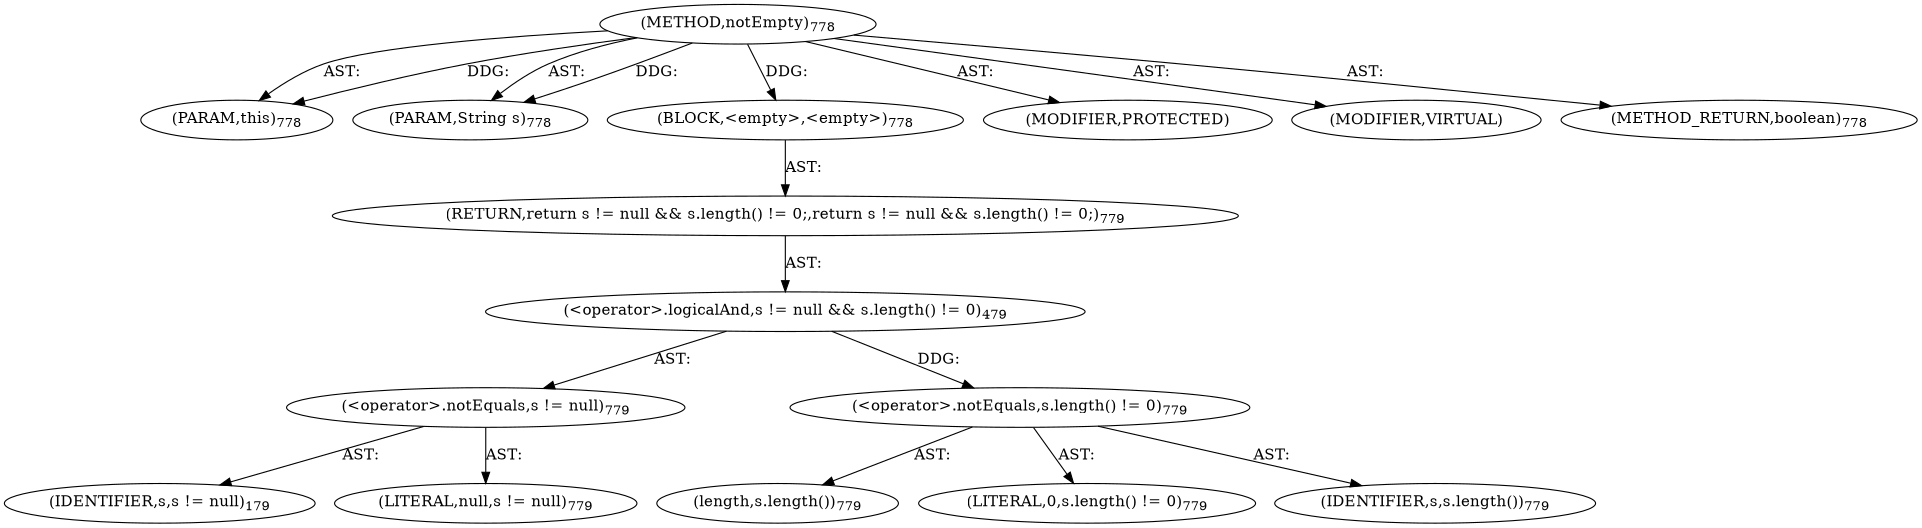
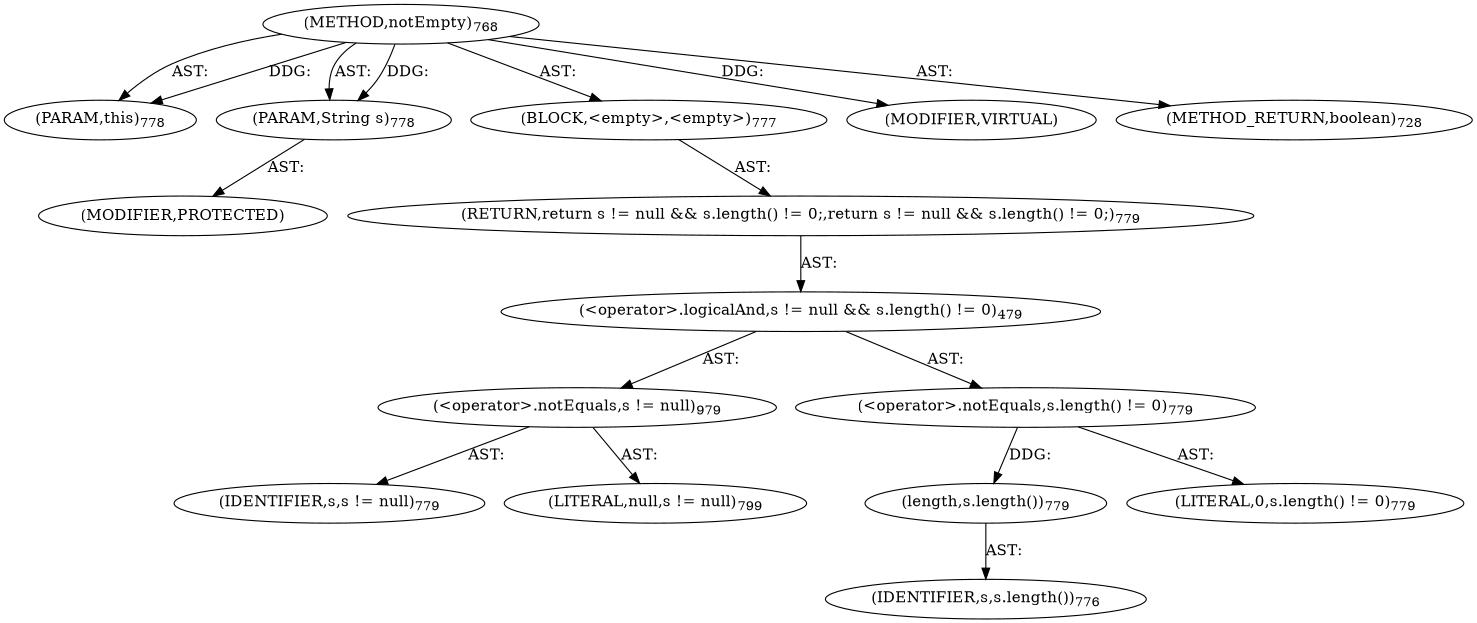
  digraph {
-   n1 [label=<(METHOD,notEmpty)<SUB>778</SUB>>]
+   n1 [label=<(METHOD,notEmpty)<SUB>768</SUB>>]
    n2 [label=<(PARAM,this)<SUB>778</SUB>>]
    n3 [label=<(PARAM,String s)<SUB>778</SUB>>]
-   n4 [label=<(BLOCK,&lt;empty&gt;,&lt;empty&gt;)<SUB>778</SUB>>]
+   n4 [label=<(BLOCK,&lt;empty&gt;,&lt;empty&gt;)<SUB>777</SUB>>]
    n5 [label=<(MODIFIER,PROTECTED)>]
    n6 [label=<(MODIFIER,VIRTUAL)>]
-   n7 [label=<(METHOD_RETURN,boolean)<SUB>778</SUB>>]
+   n7 [label=<(METHOD_RETURN,boolean)<SUB>728</SUB>>]
    n8 [label=<(RETURN,return s != null &amp;&amp; s.length() != 0;,return s != null &amp;&amp; s.length() != 0;)<SUB>779</SUB>>]
    n9 [label=<(&lt;operator&gt;.logicalAnd,s != null &amp;&amp; s.length() != 0)<SUB>479</SUB>>]
-   n10 [label=<(&lt;operator&gt;.notEquals,s != null)<SUB>779</SUB>>]
+   n10 [label=<(&lt;operator&gt;.notEquals,s != null)<SUB>979</SUB>>]
    n11 [label=<(&lt;operator&gt;.notEquals,s.length() != 0)<SUB>779</SUB>>]
-   n12 [label=<(IDENTIFIER,s,s != null)<SUB>179</SUB>>]
-   n13 [label=<(LITERAL,null,s != null)<SUB>779</SUB>>]
+   n12 [label=<(IDENTIFIER,s,s != null)<SUB>779</SUB>>]
+   n13 [label=<(LITERAL,null,s != null)<SUB>799</SUB>>]
    n14 [label=<(length,s.length())<SUB>779</SUB>>]
    n15 [label=<(LITERAL,0,s.length() != 0)<SUB>779</SUB>>]
-   n16 [label=<(IDENTIFIER,s,s.length())<SUB>779</SUB>>]
+   n16 [label=<(IDENTIFIER,s,s.length())<SUB>776</SUB>>]
    n1 -> n2 [label="AST: "]
    n1 -> n2 [label="DDG: "]
    n1 -> n3 [label="AST: "]
    n1 -> n3 [label="DDG: "]
-   n1 -> n4 [label="DDG: "]
-   n1 -> n5 [label="AST: "]
-   n1 -> n6 [label="AST: "]
+   n1 -> n4 [label="AST: "]
+   n3 -> n5 [label="AST: "]
+   n1 -> n6 [label="DDG: "]
    n1 -> n7 [label="AST: "]
    n4 -> n8 [label="AST: "]
    n8 -> n9 [label="AST: "]
    n9 -> n10 [label="AST: "]
-   n9 -> n11 [label="DDG: "]
+   n9 -> n11 [label="AST: "]
    n10 -> n12 [label="AST: "]
    n10 -> n13 [label="AST: "]
-   n11 -> n14 [label="AST: "]
+   n11 -> n14 [label="DDG: "]
    n11 -> n15 [label="AST: "]
-   n11 -> n16 [label="AST: "]
+   n14 -> n16 [label="AST: "]
  }
